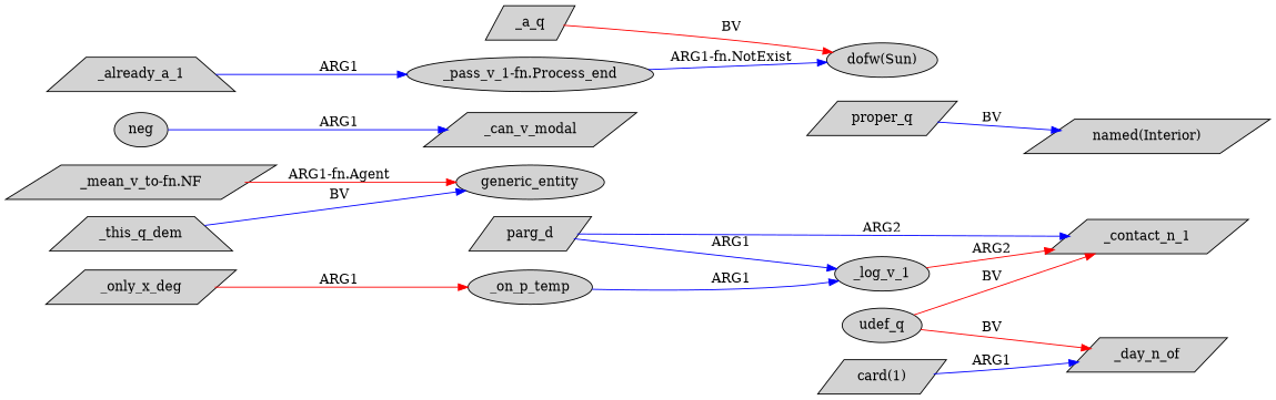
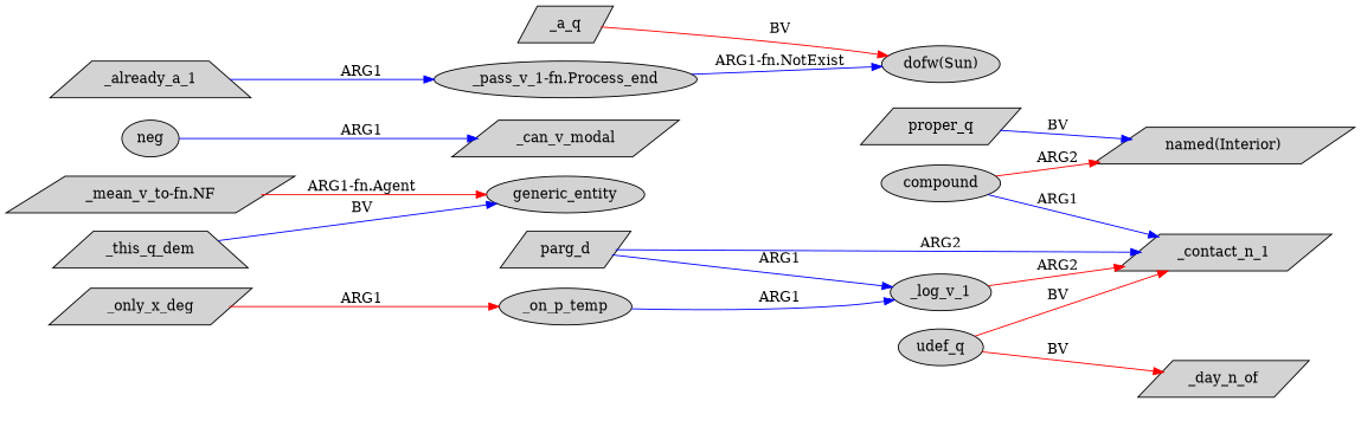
  digraph {
    rankdir=LR
    node [shape=parallelogram style=filled]
    edge [color=blue]
    proper_q
    "named(Interior)"
+   compound [shape=ellipse]
    _contact_n_1
    generic_entity [shape=ellipse]
    "_mean_v_to-fn.NF"
    neg [shape=ellipse]
    _can_v_modal
    _log_v_1 [shape=ellipse]
    parg_d
-   "card(1)"
    _day_n_of
    udef_q [shape=ellipse]
    "_pass_v_1-fn.Process_end" [shape=ellipse]
    "dofw(Sun)" [shape=ellipse]
    _on_p_temp [shape=ellipse]
    _only_x_deg
    _this_q_dem [shape=trapezium]
    _a_q
    _already_a_1 [shape=trapezium]
    proper_q -> "named(Interior)" [label=BV]
+   compound -> "named(Interior)" [color=red label=ARG2]
+   compound -> _contact_n_1 [label=ARG1]
    "_mean_v_to-fn.NF" -> generic_entity [color=red label="ARG1-fn.Agent"]
    neg -> _can_v_modal [label=ARG1]
    _log_v_1 -> _contact_n_1 [color=red label=ARG2]
    parg_d -> _contact_n_1 [label=ARG2]
    parg_d -> _log_v_1 [label=ARG1]
-   "card(1)" -> _day_n_of [label=ARG1]
    udef_q -> _contact_n_1 [color=red label=BV]
    udef_q -> _day_n_of [color=red label=BV]
    "_pass_v_1-fn.Process_end" -> "dofw(Sun)" [label="ARG1-fn.NotExist"]
    _on_p_temp -> _log_v_1 [label=ARG1]
    _only_x_deg -> _on_p_temp [color=red label=ARG1]
    _this_q_dem -> generic_entity [label=BV]
    _a_q -> "dofw(Sun)" [color=red label=BV]
    _already_a_1 -> "_pass_v_1-fn.Process_end" [label=ARG1]
  }
